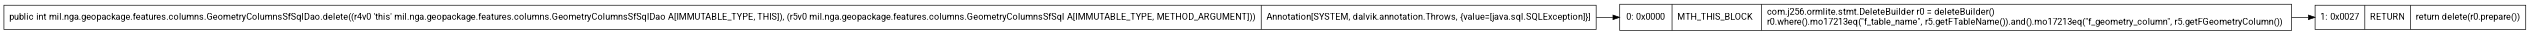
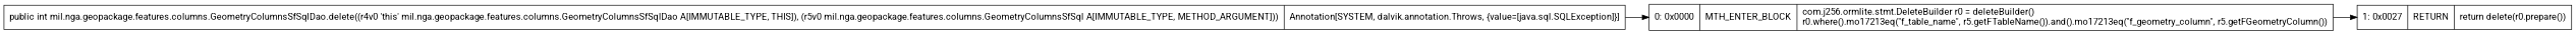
  digraph {
    rankdir=LR
    fontname=Roboto
    node [shape=record fontname=Roboto]
    edge [fontname=Roboto]
-   n1 [label="{0\:\ 0x0000|MTH_THIS_BLOCK\l|com.j256.ormlite.stmt.DeleteBuilder r0 = deleteBuilder()\lr0.where().mo17213eq(\"f_table_name\", r5.getFTableName()).and().mo17213eq(\"f_geometry_column\", r5.getFGeometryColumn())\l}"]
+   n1 [label="{0\:\ 0x0000|MTH_ENTER_BLOCK\l|com.j256.ormlite.stmt.DeleteBuilder r0 = deleteBuilder()\lr0.where().mo17213eq(\"f_table_name\", r5.getFTableName()).and().mo17213eq(\"f_geometry_column\", r5.getFGeometryColumn())\l}"]
    n2 [label="{1\:\ 0x0027|RETURN\l|return delete(r0.prepare())\l}"]
    n3 [label="{public int mil.nga.geopackage.features.columns.GeometryColumnsSfSqlDao.delete((r4v0 'this' mil.nga.geopackage.features.columns.GeometryColumnsSfSqlDao A[IMMUTABLE_TYPE, THIS]), (r5v0 mil.nga.geopackage.features.columns.GeometryColumnsSfSql A[IMMUTABLE_TYPE, METHOD_ARGUMENT]))  | Annotation[SYSTEM, dalvik.annotation.Throws, \{value=[java.sql.SQLException]\}]\l}"]
    n1 -> n2
    n3 -> n1
  }
